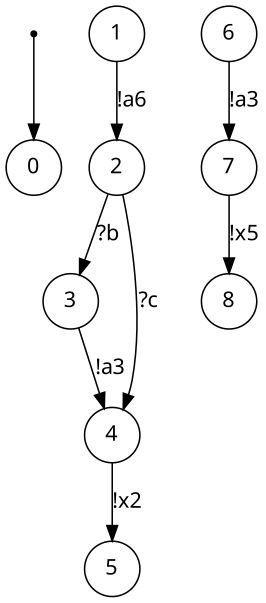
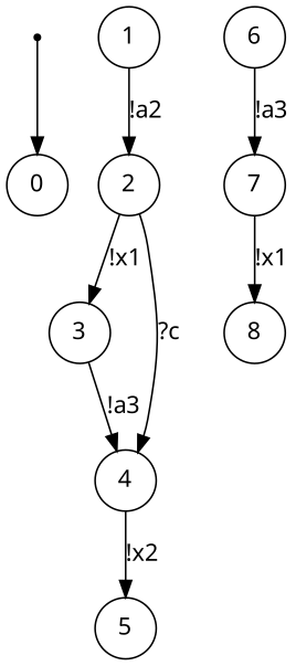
  digraph {
    fontname="Noto Sans"
    node [fontname="Noto Sans" shape=circle]
    edge [fontname="Noto Sans"]
    ENTRY [shape=point]
    0
    1
    2
    3
    4
    6
    7
    8
    5
    ENTRY -> 0
-   1 -> 2 [label="!a6"]
-   2 -> 3 [label="?b"]
+   1 -> 2 [label="!a2"]
+   2 -> 3 [label="!x1"]
    2 -> 4 [label="?c"]
    3 -> 4 [label="!a3"]
    4 -> 5 [label="!x2"]
    6 -> 7 [label="!a3"]
-   7 -> 8 [label="!x5"]
+   7 -> 8 [label="!x1"]
  }
